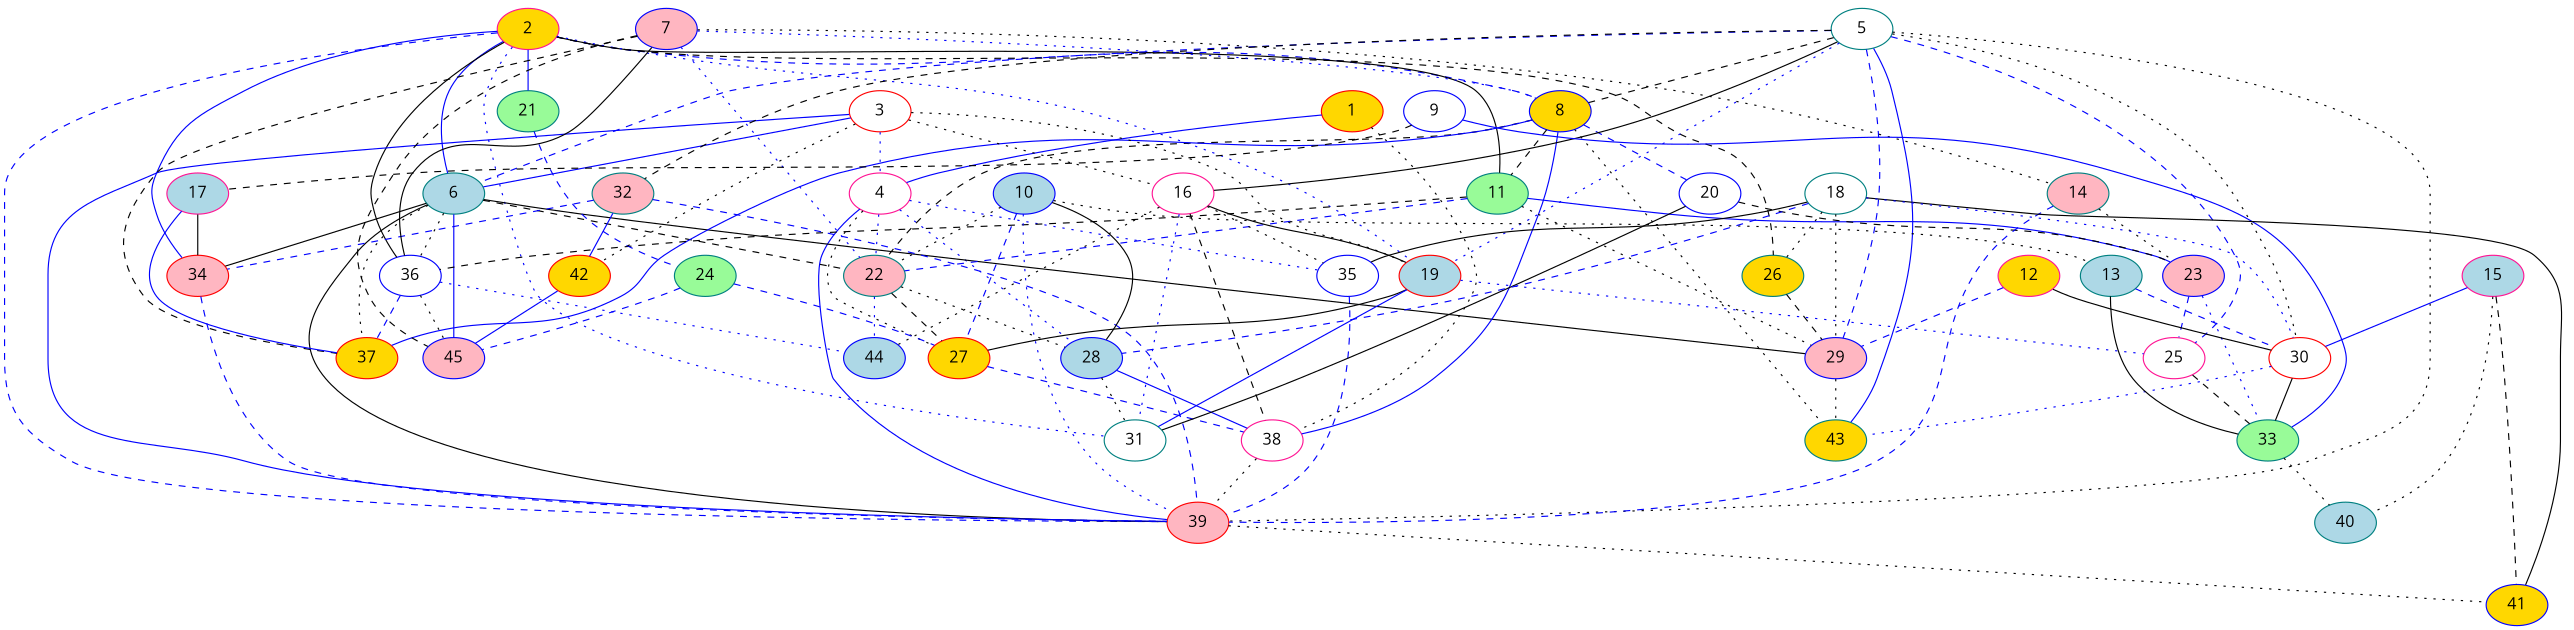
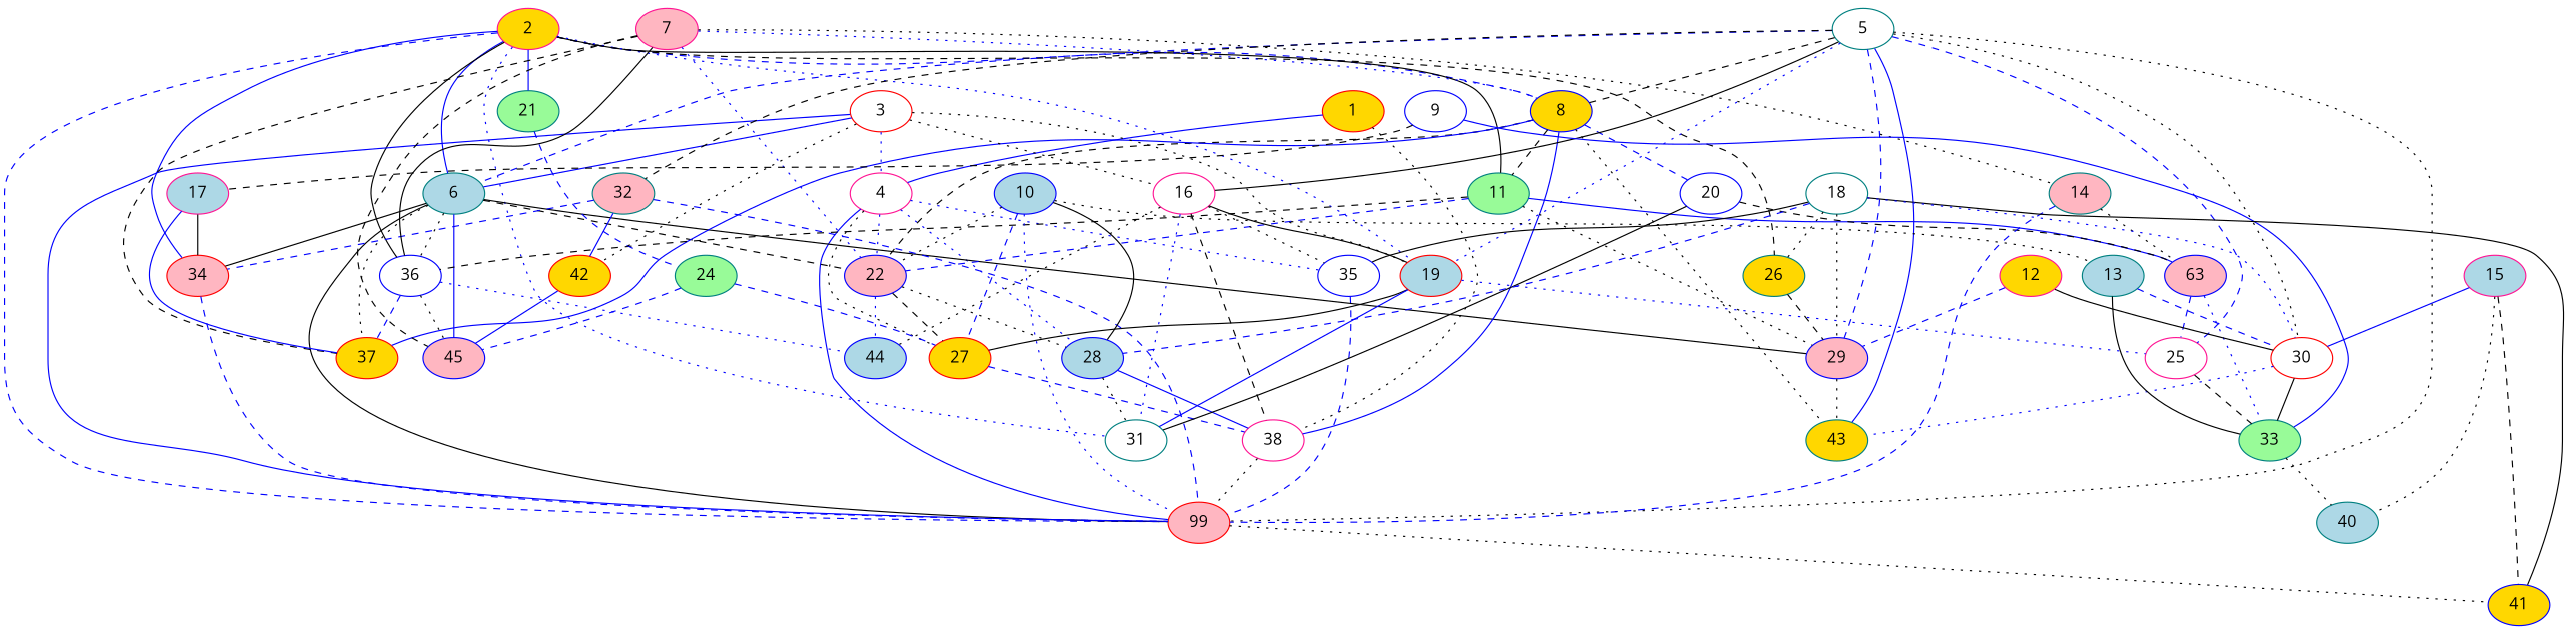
  graph {
    fontname="Open Sans"
    node [color=teal fillcolor=white fontname="Open Sans" style=filled]
    edge [color=black fontname="Open Sans" style=dotted weight=1.0]
    1 [color=red fillcolor=gold]
    4 [color=deeppink]
    38 [color=deeppink]
-   39 [color=red fillcolor=lightpink]
-   22 [fillcolor=lightpink]
+   39 [color=red fillcolor=lightpink label=99]
+   22 [color=blue fillcolor=lightpink]
    27 [color=red fillcolor=gold]
    28 [color=blue fillcolor=lightblue]
    35 [color=blue]
    2 [color=deeppink fillcolor=gold]
    6 [fillcolor=lightblue]
    8 [color=blue fillcolor=gold]
    11 [fillcolor=palegreen]
    19 [color=red fillcolor=lightblue]
    21 [fillcolor=palegreen]
    26 [fillcolor=gold]
    31
    34 [color=red fillcolor=lightpink]
    36 [color=blue]
    29 [color=blue fillcolor=lightpink]
    37 [color=red fillcolor=gold]
    45 [color=blue fillcolor=lightpink]
    43 [fillcolor=gold]
    20 [color=blue]
-   23 [color=blue fillcolor=lightpink]
+   23 [color=blue fillcolor=lightpink label=63]
    25 [color=deeppink]
    24 [fillcolor=palegreen]
    44 [color=blue fillcolor=lightblue]
    41 [color=blue fillcolor=gold]
    3 [color=red]
    16 [color=deeppink]
    42 [color=red fillcolor=gold]
    5
    30 [color=red]
    32 [fillcolor=lightpink]
    33 [fillcolor=palegreen]
-   7 [color=blue fillcolor=lightpink]
+   7 [color=deeppink fillcolor=lightpink]
    14 [fillcolor=lightpink]
    9 [color=blue]
    17 [color=deeppink fillcolor=lightblue]
    40 [fillcolor=lightblue]
    10 [color=blue fillcolor=lightblue]
    13 [fillcolor=lightblue]
    12 [color=deeppink fillcolor=gold]
    15 [color=deeppink fillcolor=lightblue]
    18
    1 -- 4 [color=blue style=solid]
    1 -- 38
    4 -- 39 [color=blue style=solid]
    4 -- 22 [color=blue]
    4 -- 27
    4 -- 28 [color=blue]
    4 -- 35 [color=blue]
    38 -- 39
    39 -- 41
    22 -- 27 [style=dashed]
    22 -- 28
    22 -- 44 [color=blue]
    27 -- 38 [color=blue style=dashed]
    28 -- 38 [color=blue style=solid]
    28 -- 31
    35 -- 39 [color=blue style=dashed]
    2 -- 39 [color=blue style=dashed]
    2 -- 6 [color=blue style=solid]
    2 -- 8 [color=blue style=dashed]
    2 -- 11 [style=solid]
    2 -- 19 [color=blue weight=2.0]
    2 -- 21 [color=blue style=solid]
    2 -- 26 [style=dashed]
    2 -- 31 [color=blue]
    2 -- 34 [color=blue style=solid]
    2 -- 36 [style=solid]
    6 -- 39 [style=solid]
    6 -- 22 [style=dashed]
    6 -- 34 [style=solid]
    6 -- 36
    6 -- 29 [style=solid]
    6 -- 37 [weight=2.0]
    6 -- 45 [color=blue style=solid]
    8 -- 38 [color=blue style=solid]
    8 -- 22 [style=dashed]
    8 -- 11 [style=dashed]
    8 -- 37 [color=blue style=solid weight=2.0]
    8 -- 43 [weight=2.0]
    8 -- 20 [color=blue style=dashed]
    11 -- 22 [color=blue style=dashed]
    11 -- 36 [style=dashed]
    11 -- 29
    11 -- 23 [color=blue style=solid]
    19 -- 27 [style=solid]
    19 -- 31 [color=blue style=solid]
    19 -- 25 [color=blue]
    21 -- 24 [color=blue style=dashed]
    26 -- 29 [style=dashed]
    34 -- 39 [color=blue style=dashed]
    36 -- 37 [color=blue style=dashed]
    36 -- 45
    36 -- 44 [color=blue]
    29 -- 43 [weight=2.0]
    20 -- 31 [style=solid]
    20 -- 23 [style=dashed]
    23 -- 25 [color=blue style=dashed]
    23 -- 33 [color=blue]
    25 -- 33 [style=dashed]
    24 -- 27 [color=blue style=dashed]
    24 -- 45 [color=blue style=dashed]
    3 -- 4 [color=blue weight=2.0]
    3 -- 39 [color=blue style=solid]
    3 -- 6 [color=blue style=solid]
    3 -- 19
    3 -- 16 [weight=2.0]
    3 -- 42
    16 -- 38 [style=dashed]
    16 -- 35
    16 -- 19 [style=solid]
    16 -- 31 [color=blue]
    16 -- 44
    42 -- 45 [color=blue style=solid]
    5 -- 39 [weight=2.0]
    5 -- 6 [color=blue style=dashed]
    5 -- 8 [style=dashed]
    5 -- 19 [color=blue]
    5 -- 29 [color=blue style=dashed]
    5 -- 43 [color=blue style=solid]
    5 -- 25 [color=blue style=dashed]
    5 -- 16 [style=solid weight=2.0]
    5 -- 30
    5 -- 32 [style=dashed]
    30 -- 43 [color=blue]
    30 -- 33 [style=solid]
    32 -- 39 [color=blue style=dashed]
    32 -- 34 [color=blue style=dashed]
    32 -- 42 [color=blue style=solid]
    33 -- 40
    7 -- 22 [color=blue]
    7 -- 8 [color=blue]
    7 -- 36 [style=solid]
    7 -- 37 [style=dashed]
    7 -- 45 [style=dashed]
    7 -- 14
    14 -- 39 [color=blue style=dashed]
    14 -- 23 [weight=2.0]
    9 -- 33 [color=blue style=solid]
    9 -- 17 [style=dashed]
    17 -- 34 [style=solid]
    17 -- 37 [color=blue style=solid]
    10 -- 39 [color=blue]
    10 -- 22
    10 -- 27 [color=blue style=dashed]
    10 -- 28 [style=solid]
    10 -- 13
    13 -- 30 [color=blue style=dashed]
    13 -- 33 [style=solid]
    12 -- 29 [color=blue style=dashed]
    12 -- 30 [style=solid]
    15 -- 41 [style=dashed]
    15 -- 30 [color=blue style=solid]
    15 -- 40
    18 -- 28 [color=blue style=dashed]
    18 -- 35 [style=solid]
    18 -- 26
    18 -- 29 [weight=2.0]
    18 -- 41 [style=solid]
    18 -- 30 [color=blue]
  }
